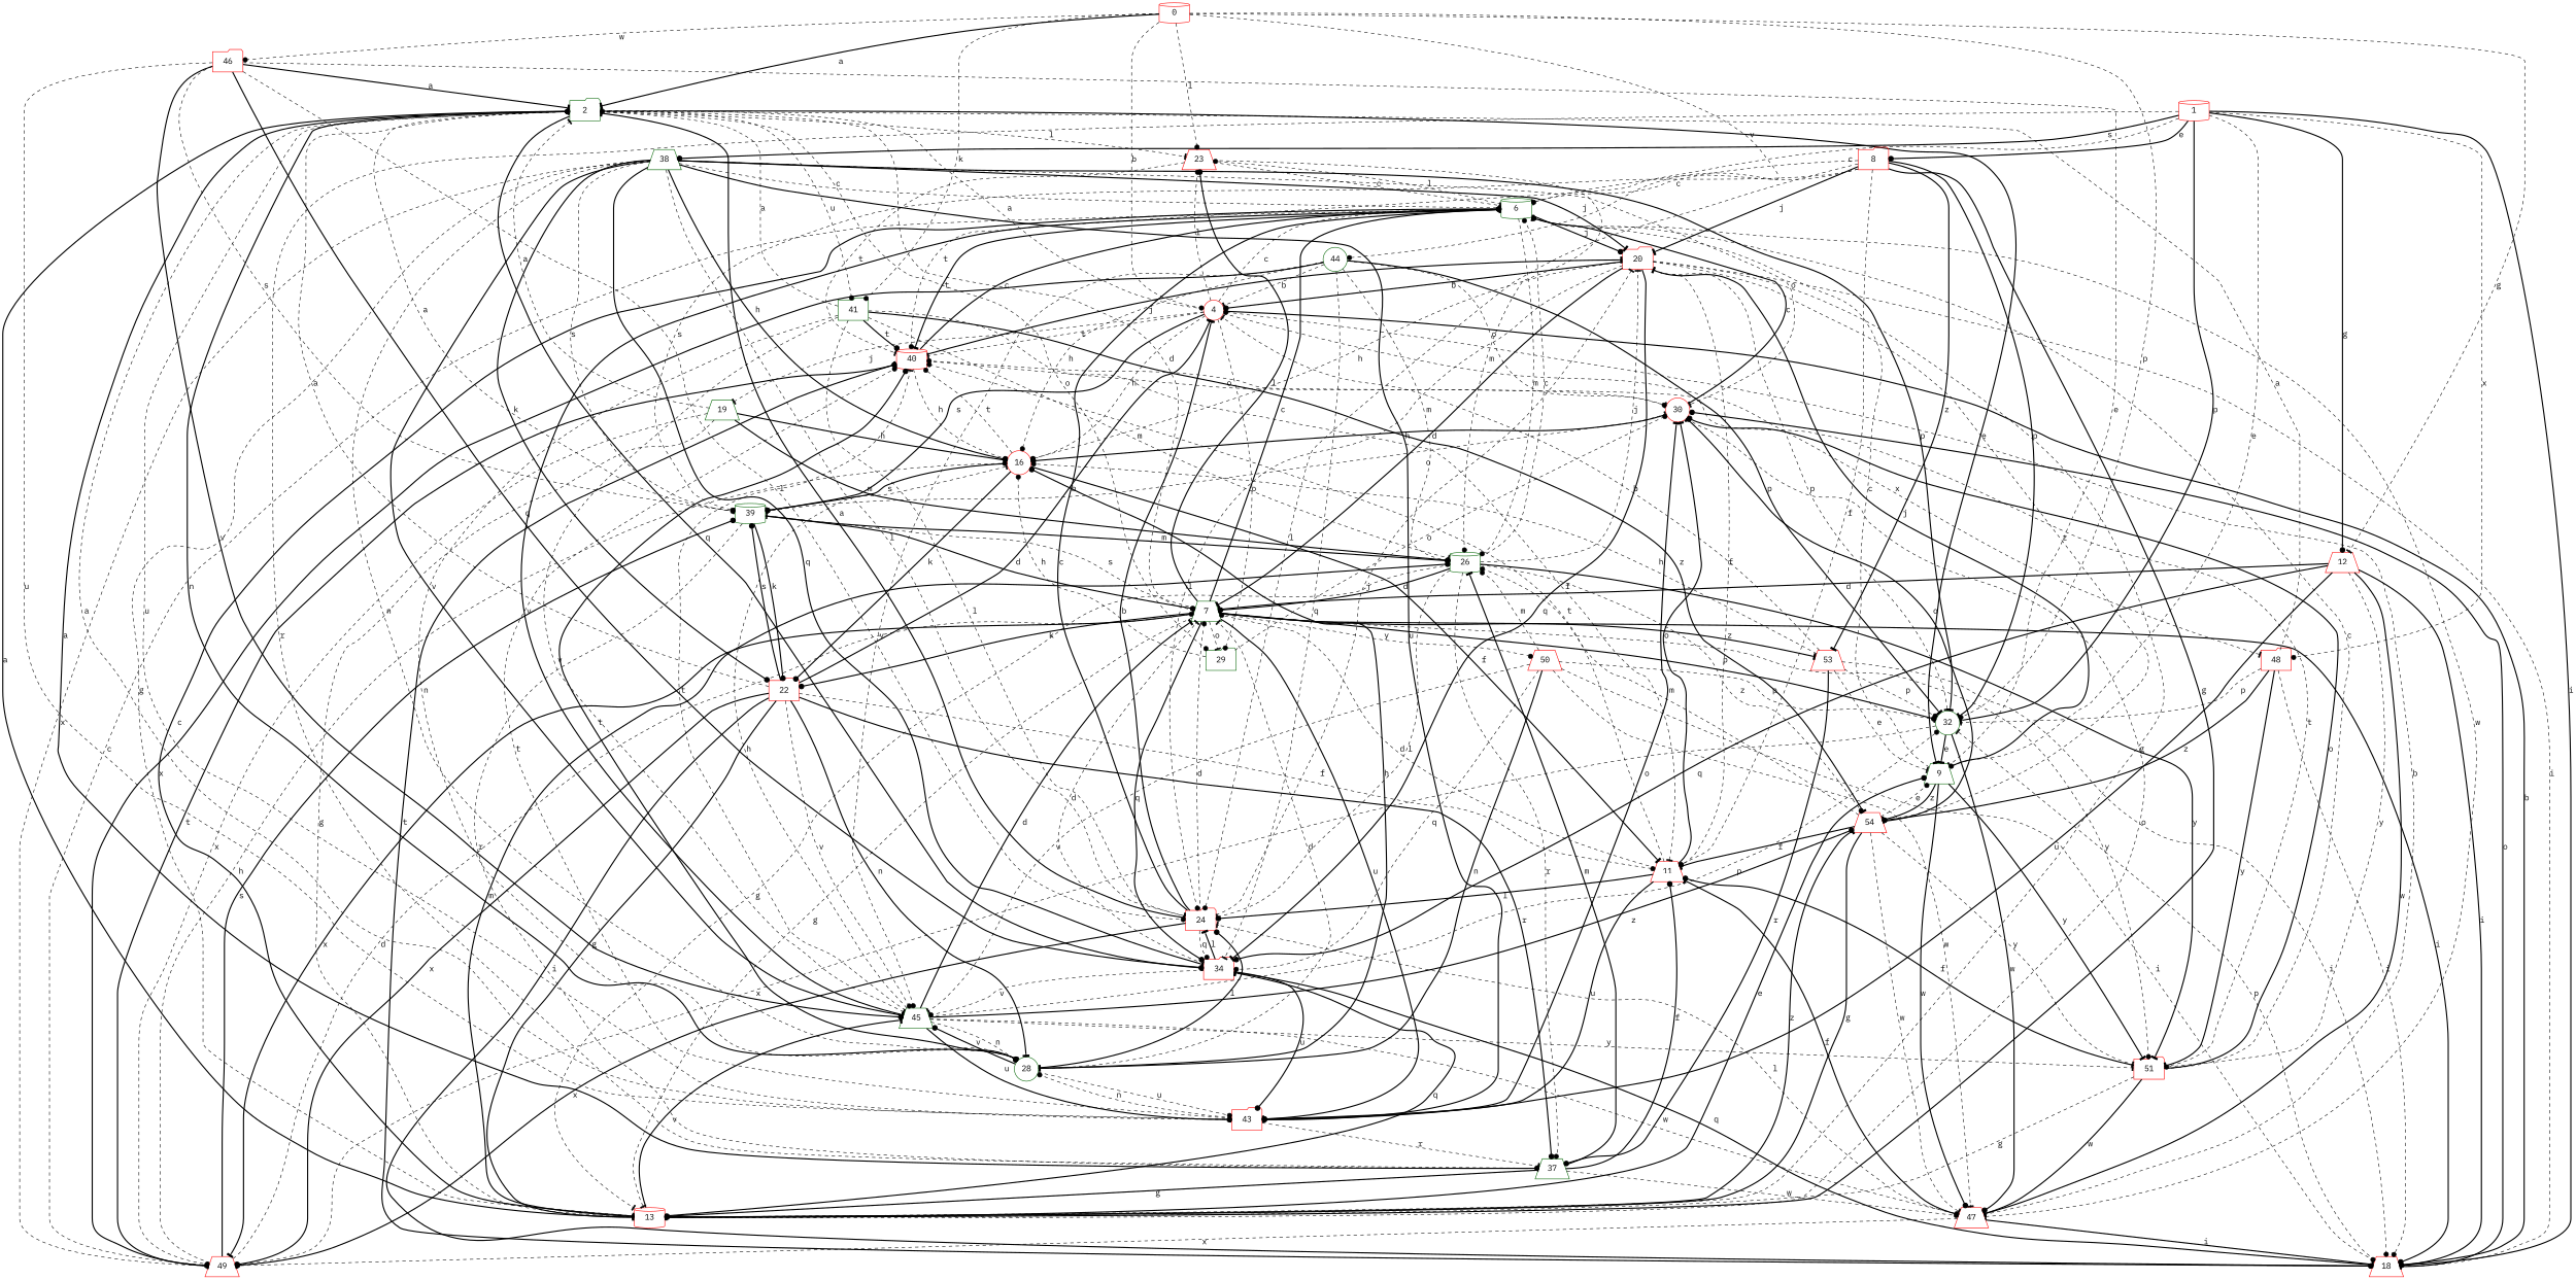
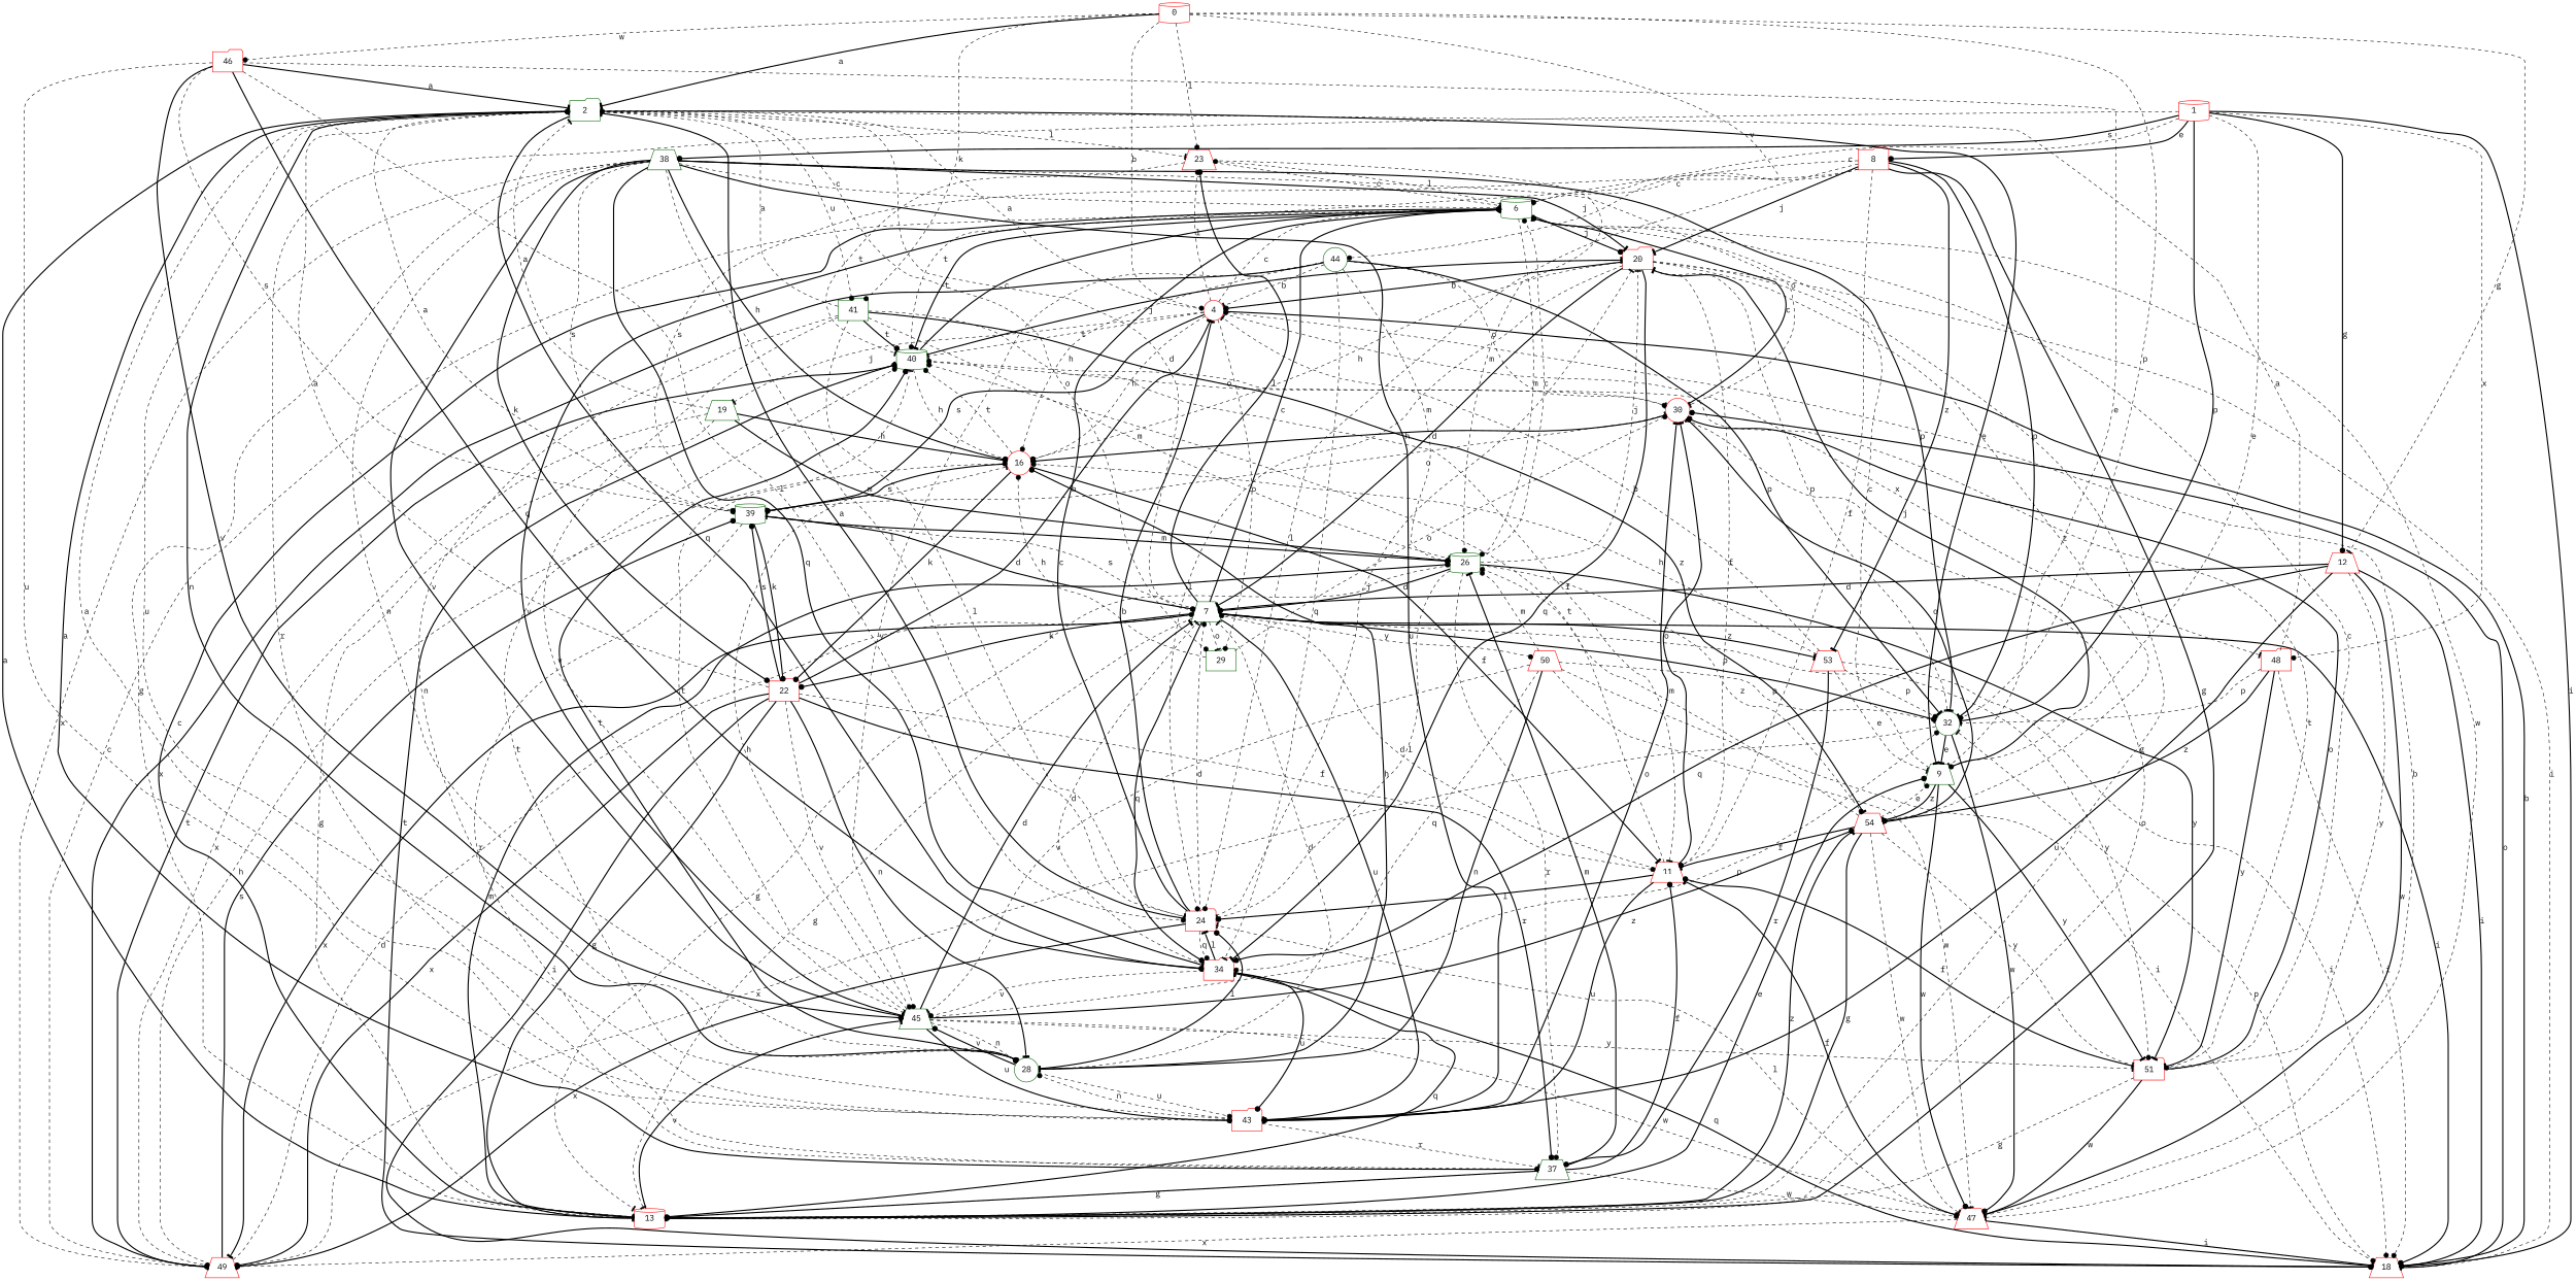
  strict digraph {
    fontname="IBM Plex Mono"
    node [color=red fontname="IBM Plex Mono" shape=trapezium]
    edge [arrowhead=dot fontname="IBM Plex Mono" style=dashed]
    0 [shape=cylinder]
    2 [color=darkgreen shape=folder]
    4 [shape=circle]
    12
    23
    32 [color=darkgreen shape=circle]
    44 [color=darkgreen shape=circle]
    46 [shape=folder]
    41 [color=darkgreen shape=folder]
    9 [color=darkgreen]
    7 [color=darkgreen]
    28 [color=darkgreen shape=circle]
    29 [color=darkgreen shape=folder]
    34 [shape=folder]
    43 [shape=folder]
    6 [color=darkgreen shape=cylinder]
    48 [shape=folder]
    16 [shape=circle]
    19 [color=darkgreen]
    39 [color=darkgreen shape=cylinder]
-   40 [shape=cylinder]
+   40 [color=darkgreen shape=cylinder]
    18
    47
    51 [shape=folder]
    22 [shape=folder]
    37 [color=darkgreen]
    45 [color=darkgreen]
    13 [shape=cylinder]
    49
    11
    26 [color=darkgreen shape=cylinder]
    30 [shape=circle]
    24 [shape=folder]
    1 [shape=cylinder]
    8 [shape=folder]
    38 [color=darkgreen]
    20 [shape=folder]
    53
    54
    50
    0 -> 2 [arrowhead=tee label=a style=bold]
    0 -> 4 [label=b]
    0 -> 12 [arrowhead=tee label=g]
    0 -> 23 [label=l]
    0 -> 32 [label=p]
    0 -> 44 [label=v]
    0 -> 46 [label=w]
    0 -> 41 [label=k]
    2 -> 23 [arrowhead=tee label=l]
    2 -> 41 [label=u]
    2 -> 9 [arrowhead=tee label=e style=bold]
    2 -> 7 [arrowhead=tee label=d]
    2 -> 28 [label=n style=bold]
    2 -> 29 [label=o]
    2 -> 34 [label=q style=bold]
    2 -> 43 [arrowhead=tee label=u]
    4 -> 2 [arrowhead=tee label=a]
    4 -> 23 [label=l]
    4 -> 29 [label=o]
    4 -> 6 [arrowhead=tee label=c]
    4 -> 48 [arrowhead=tee label=x]
    4 -> 16 [label=h]
    4 -> 19 [arrowhead=tee label=j]
    4 -> 39 [arrowhead=tee label=s style=bold]
    4 -> 40 [arrowhead=tee label=t]
    12 -> 7 [arrowhead=tee label=d style=bold]
    12 -> 34 [label=q style=bold]
    12 -> 43 [arrowhead=tee label=u style=bold]
    12 -> 18 [label=i style=bold]
    12 -> 47 [arrowhead=tee label=w style=bold]
    12 -> 51 [label=y]
    23 -> 6 [arrowhead=tee label=c]
    23 -> 40 [arrowhead=tee label=t]
    23 -> 26 [label=m]
    32 -> 9 [arrowhead=tee label=e style=bold]
    32 -> 47 [label=w style=bold]
    32 -> 49 [label=x]
    44 -> 4 [arrowhead=tee label=b]
    44 -> 32 [arrowhead=tee label=p style=bold]
    44 -> 34 [arrowhead=tee label=q]
    44 -> 16 [label=h]
    44 -> 45 [label=v]
    44 -> 49 [arrowhead=tee label=x style=bold]
    44 -> 26 [label=m]
    44 -> 30 [label=o]
    46 -> 2 [arrowhead=tee label=a style=bold]
    46 -> 9 [arrowhead=tee label=e]
    46 -> 34 [arrowhead=tee label=q style=bold]
    46 -> 43 [arrowhead=tee label=u]
    46 -> 39 [arrowhead=tee label=s]
    46 -> 45 [label=v style=bold]
    46 -> 24 [label=l]
    41 -> 2 [arrowhead=tee label=a]
    41 -> 28 [label=n]
    41 -> 40 [label=t style=bold]
    41 -> 45 [arrowhead=tee label=v]
    41 -> 11 [arrowhead=tee label=f]
    41 -> 26 [arrowhead=tee label=m]
    41 -> 24 [arrowhead=tee label=l]
    41 -> 54 [arrowhead=tee label=z style=bold]
    9 -> 6 [label=c]
    9 -> 47 [label=w style=bold]
    9 -> 51 [arrowhead=tee label=y style=bold]
    9 -> 20 [arrowhead=tee label=j style=bold]
    9 -> 54 [arrowhead=tee label=z style=bold]
    7 -> 23 [label=l style=bold]
    7 -> 32 [label=p style=bold]
    7 -> 29 [arrowhead=tee label=o]
    7 -> 34 [label=q style=bold]
    7 -> 43 [arrowhead=tee label=u style=bold]
    7 -> 6 [arrowhead=tee label=c style=bold]
    7 -> 39 [arrowhead=tee label=s]
    7 -> 18 [label=i style=bold]
    7 -> 51 [label=y]
    7 -> 22 [label=k style=bold]
    7 -> 13 [arrowhead=tee label=g]
    7 -> 49 [arrowhead=tee label=x style=bold]
    7 -> 53 [arrowhead=tee label=z style=bold]
    7 -> 50 [label=y]
    28 -> 7 [arrowhead=tee label=d]
    28 -> 43 [label=u]
    28 -> 16 [label=h style=bold]
    28 -> 40 [label=t style=bold]
    28 -> 45 [label=v style=bold]
    28 -> 24 [label=l style=bold]
    29 -> 16 [label=h]
    29 -> 30 [label=o]
    34 -> 7 [arrowhead=tee label=d]
    34 -> 43 [label=u style=bold]
    34 -> 45 [label=v]
    34 -> 24 [arrowhead=tee label=l style=bold]
    43 -> 2 [label=a]
    43 -> 28 [label=n]
    43 -> 40 [label=t]
    43 -> 37 [arrowhead=tee label=r]
    43 -> 30 [arrowhead=tee label=o style=bold]
    6 -> 23 [label=l]
    6 -> 40 [arrowhead=tee label=t style=bold]
    6 -> 47 [arrowhead=tee label=w]
    6 -> 45 [arrowhead=tee label=v style=bold]
    6 -> 26 [label=m]
    6 -> 20 [label=j style=bold]
    48 -> 2 [label=a]
    48 -> 32 [arrowhead=tee label=p]
    48 -> 18 [label=i]
    48 -> 51 [arrowhead=tee label=y style=bold]
    48 -> 54 [label=z style=bold]
    16 -> 39 [label=s style=bold]
    16 -> 40 [label=t]
    16 -> 22 [label=k style=bold]
    16 -> 11 [arrowhead=tee label=f style=bold]
    19 -> 2 [arrowhead=tee label=a]
    19 -> 16 [arrowhead=tee label=h style=bold]
    19 -> 13 [arrowhead=tee label=g]
    19 -> 49 [label=x]
    19 -> 26 [label=m style=bold]
    39 -> 2 [arrowhead=tee label=a]
    39 -> 7 [label=d style=bold]
    39 -> 22 [label=k style=bold]
    39 -> 37 [arrowhead=tee label=r]
    39 -> 26 [label=m style=bold]
    39 -> 30 [arrowhead=tee label=o]
    40 -> 6 [label=c style=bold]
    40 -> 16 [label=h]
    40 -> 30 [arrowhead=tee label=o]
    40 -> 20 [arrowhead=tee label=j style=bold]
    18 -> 4 [arrowhead=tee label=b style=bold]
    18 -> 32 [arrowhead=tee label=p]
    18 -> 34 [arrowhead=tee label=q style=bold]
    18 -> 40 [label=t style=bold]
    18 -> 30 [label=o style=bold]
    47 -> 4 [label=b]
    47 -> 18 [arrowhead=tee label=i style=bold]
    47 -> 49 [label=x]
    47 -> 11 [arrowhead=tee label=f style=bold]
    47 -> 24 [arrowhead=tee label=l]
    51 -> 6 [label=c]
    51 -> 40 [label=t]
    51 -> 47 [arrowhead=tee label=w style=bold]
    51 -> 13 [arrowhead=tee label=g]
    51 -> 11 [label=f style=bold]
    51 -> 30 [label=o style=bold]
    22 -> 2 [label=a]
    22 -> 4 [arrowhead=tee label=b style=bold]
    22 -> 28 [arrowhead=tee label=n style=bold]
    22 -> 39 [label=s style=bold]
    22 -> 18 [label=i style=bold]
    22 -> 37 [label=r style=bold]
    22 -> 45 [label=v]
    22 -> 13 [arrowhead=tee label=g style=bold]
    22 -> 49 [label=x style=bold]
    22 -> 11 [label=f]
    37 -> 2 [label=a style=bold]
    37 -> 47 [label=w]
    37 -> 13 [label=g style=bold]
    37 -> 11 [label=f style=bold]
    37 -> 26 [arrowhead=tee label=m style=bold]
    45 -> 32 [label=p]
    45 -> 7 [arrowhead=tee label=d style=bold]
    45 -> 28 [label=n]
    45 -> 43 [label=u style=bold]
    45 -> 16 [arrowhead=tee label=h]
    45 -> 40 [arrowhead=tee label=t]
    45 -> 47 [label=w]
    45 -> 51 [arrowhead=tee label=y]
    45 -> 54 [label=z style=bold]
    13 -> 2 [arrowhead=tee label=a style=bold]
    13 -> 9 [label=e style=bold]
    13 -> 34 [arrowhead=tee label=q style=bold]
    13 -> 6 [label=c style=bold]
    13 -> 45 [arrowhead=tee label=v style=bold]
    13 -> 26 [label=m style=bold]
    13 -> 30 [label=o]
    13 -> 54 [arrowhead=tee label=z style=bold]
    49 -> 7 [label=d]
    49 -> 6 [label=c]
    49 -> 16 [label=h]
    49 -> 39 [label=s style=bold]
    49 -> 40 [arrowhead=tee label=t style=bold]
    11 -> 7 [label=d]
    11 -> 43 [label=u style=bold]
    11 -> 40 [label=t]
    11 -> 30 [arrowhead=tee label=o style=bold]
    11 -> 24 [label=l style=bold]
    26 -> 7 [label=d style=bold]
    26 -> 6 [label=c]
    26 -> 51 [arrowhead=tee label=y style=bold]
    26 -> 37 [label=r]
    26 -> 13 [arrowhead=tee label=g]
    26 -> 24 [arrowhead=tee label=l]
    26 -> 20 [arrowhead=tee label=j]
    26 -> 54 [label=z]
    30 -> 6 [arrowhead=tee label=c style=bold]
    30 -> 16 [label=h style=bold]
    24 -> 2 [arrowhead=tee label=a style=bold]
    24 -> 4 [arrowhead=tee label=b style=bold]
    24 -> 7 [label=d]
    24 -> 34 [label=q]
    24 -> 6 [arrowhead=tee label=c style=bold]
    24 -> 49 [arrowhead=tee label=x style=bold]
    24 -> 20 [arrowhead=tee label=j]
    1 -> 12 [label=g style=bold]
    1 -> 32 [arrowhead=tee label=p style=bold]
    1 -> 9 [label=e]
    1 -> 6 [label=c]
    1 -> 48 [label=x]
    1 -> 18 [arrowhead=tee label=i style=bold]
    1 -> 37 [label=r]
    1 -> 8 [label=e style=bold]
    1 -> 38 [label=s style=bold]
    8 -> 32 [arrowhead=tee label=p style=bold]
    8 -> 6 [arrowhead=tee label=c]
    8 -> 39 [label=s]
    8 -> 40 [label=t]
    8 -> 13 [label=g style=bold]
    8 -> 11 [label=f]
    8 -> 24 [label=l]
    8 -> 20 [arrowhead=tee label=j style=bold]
    8 -> 53 [arrowhead=tee label=z style=bold]
    38 -> 32 [arrowhead=tee label=p style=bold]
    38 -> 28 [arrowhead=tee label=n]
    38 -> 34 [arrowhead=tee label=q style=bold]
    38 -> 43 [label=u style=bold]
    38 -> 6 [arrowhead=tee label=c]
    38 -> 16 [label=h style=bold]
    38 -> 39 [label=s]
    38 -> 22 [label=k style=bold]
    38 -> 45 [arrowhead=tee label=v style=bold]
    38 -> 13 [arrowhead=tee label=g]
    38 -> 49 [label=x]
    38 -> 30 [arrowhead=tee label=o]
    38 -> 24 [arrowhead=tee label=l]
    38 -> 20 [arrowhead=tee label=j style=bold]
    20 -> 4 [label=b style=bold]
    20 -> 32 [arrowhead=tee label=p]
    20 -> 7 [arrowhead=tee label=d style=bold]
    20 -> 34 [arrowhead=tee label=q style=bold]
    20 -> 16 [label=h]
    20 -> 18 [arrowhead=tee label=i]
    20 -> 13 [arrowhead=tee label=g]
    20 -> 11 [label=f]
    20 -> 24 [label=l]
    20 -> 54 [arrowhead=tee label=z]
    53 -> 4 [arrowhead=tee label=b]
    53 -> 32 [label=p]
    53 -> 9 [arrowhead=tee label=e]
    53 -> 16 [label=h]
    53 -> 18 [label=i]
    53 -> 37 [label=r style=bold]
    54 -> 9 [label=e]
    54 -> 47 [arrowhead=tee label=w]
    54 -> 51 [arrowhead=tee label=y]
    54 -> 13 [arrowhead=tee label=g style=bold]
    54 -> 11 [arrowhead=tee label=f style=bold]
    54 -> 26 [label=m]
    54 -> 30 [arrowhead=tee label=o style=bold]
    50 -> 32 [arrowhead=tee label=p]
    50 -> 28 [arrowhead=tee label=n style=bold]
    50 -> 34 [label=q]
    50 -> 18 [label=i]
    50 -> 47 [arrowhead=tee label=w]
    50 -> 45 [arrowhead=tee label=v]
    50 -> 26 [label=m]
  }
